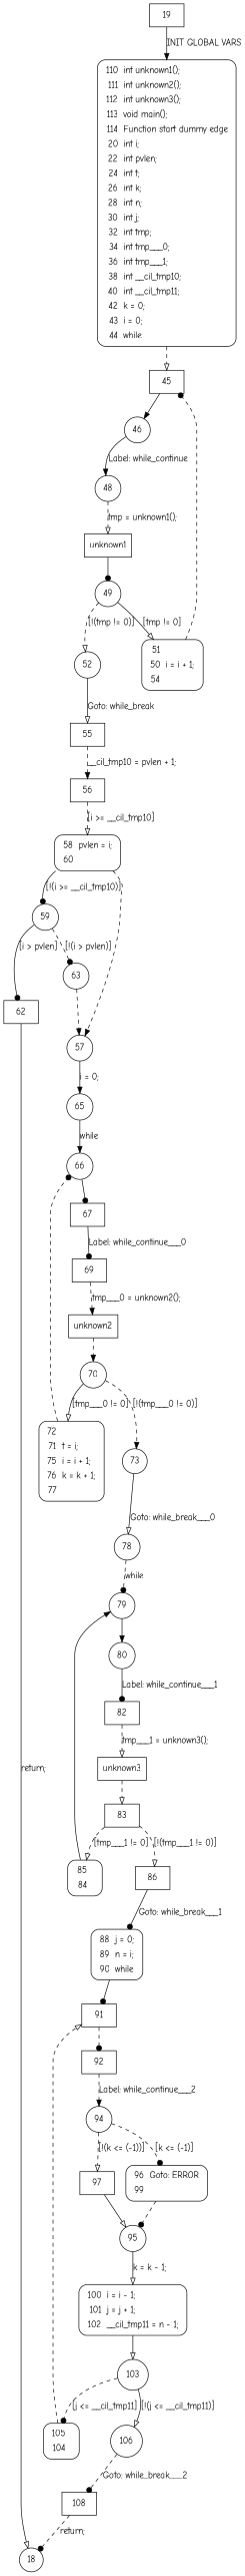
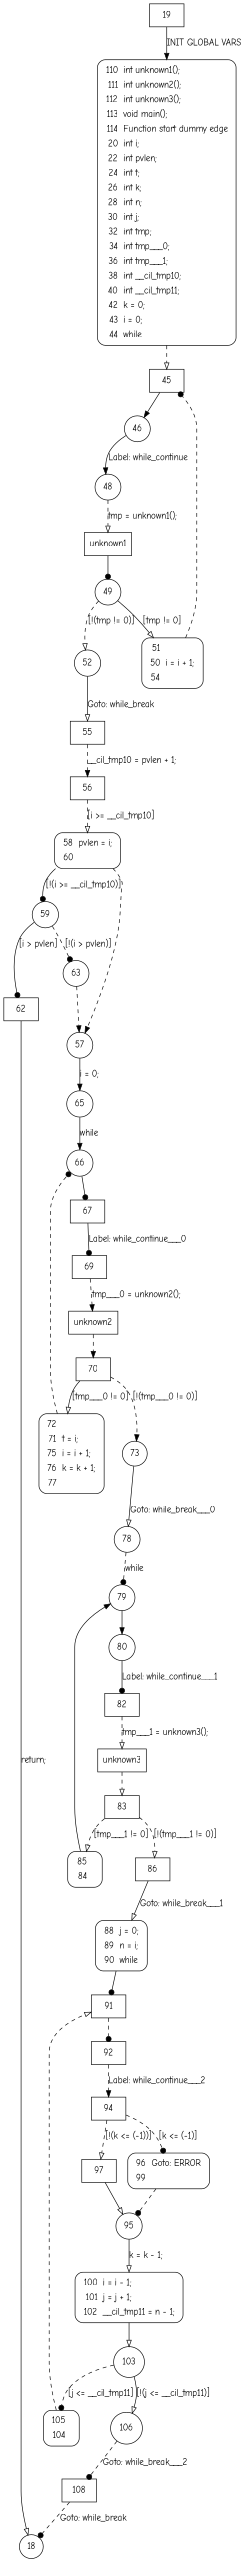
  digraph {
    fontname="Comic Neue"
    node [fontname="Comic Neue" shape=box]
    edge [arrowhead=onormal fontname="Comic Neue" style=dashed]
    n1 [fillcolor=white label=<<table border="0" cellborder="0" cellpadding="3" bgcolor="white"><tr><td align="right">110</td><td align="left">int unknown1();</td></tr><tr><td align="right">111</td><td align="left">int unknown2();</td></tr><tr><td align="right">112</td><td align="left">int unknown3();</td></tr><tr><td align="right">113</td><td align="left">void main();</td></tr><tr><td align="right">114</td><td align="left">Function start dummy edge</td></tr><tr><td align="right">20</td><td align="left">int i;</td></tr><tr><td align="right">22</td><td align="left">int pvlen;</td></tr><tr><td align="right">24</td><td align="left">int t;</td></tr><tr><td align="right">26</td><td align="left">int k;</td></tr><tr><td align="right">28</td><td align="left">int n;</td></tr><tr><td align="right">30</td><td align="left">int j;</td></tr><tr><td align="right">32</td><td align="left">int tmp;</td></tr><tr><td align="right">34</td><td align="left">int tmp___0;</td></tr><tr><td align="right">36</td><td align="left">int tmp___1;</td></tr><tr><td align="right">38</td><td align="left">int __cil_tmp10;</td></tr><tr><td align="right">40</td><td align="left">int __cil_tmp11;</td></tr><tr><td align="right">42</td><td align="left">k = 0;</td></tr><tr><td align="right">43</td><td align="left">i = 0;</td></tr><tr><td align="right">44</td><td align="left">while</td></tr></table>> penwidth=1 shape=Mrecord style="filled,bold"]
    19
    45
    46 [shape=circle]
    48 [shape=circle]
    n6 [label=unknown1]
    49 [shape=circle]
    52 [shape=circle]
    n9 [fillcolor=white label=<<table border="0" cellborder="0" cellpadding="3" bgcolor="white"><tr><td align="right">51</td><td align="left"></td></tr><tr><td align="right">50</td><td align="left">i = i + 1;</td></tr><tr><td align="right">54</td><td align="left"></td></tr></table>> penwidth=1 shape=Mrecord style="filled,bold"]
    55
    56
    n12 [fillcolor=white label=<<table border="0" cellborder="0" cellpadding="3" bgcolor="white"><tr><td align="right">58</td><td align="left">pvlen = i;</td></tr><tr><td align="right">60</td><td align="left"></td></tr></table>> penwidth=1 shape=Mrecord style="filled,bold"]
    59 [shape=circle]
    63 [shape=circle]
    62
    57 [shape=circle]
    18 [shape=circle]
    65 [shape=circle]
    66 [shape=circle]
    67
    69
    n22 [label=unknown2]
-   70 [shape=circle]
+   70
    73 [shape=circle]
    n25 [fillcolor=white label=<<table border="0" cellborder="0" cellpadding="3" bgcolor="white"><tr><td align="right">72</td><td align="left"></td></tr><tr><td align="right">71</td><td align="left">t = i;</td></tr><tr><td align="right">75</td><td align="left">i = i + 1;</td></tr><tr><td align="right">76</td><td align="left">k = k + 1;</td></tr><tr><td align="right">77</td><td align="left"></td></tr></table>> penwidth=1 shape=Mrecord style="filled,bold"]
    78 [shape=circle]
    79 [shape=circle]
    80 [shape=circle]
    82
    n30 [label=unknown3]
    83
    86
    n33 [fillcolor=white label=<<table border="0" cellborder="0" cellpadding="3" bgcolor="white"><tr><td align="right">85</td><td align="left"></td></tr><tr><td align="right">84</td><td align="left"></td></tr></table>> penwidth=1 shape=Mrecord style="filled,bold"]
    n34 [fillcolor=white label=<<table border="0" cellborder="0" cellpadding="3" bgcolor="white"><tr><td align="right">88</td><td align="left">j = 0;</td></tr><tr><td align="right">89</td><td align="left">n = i;</td></tr><tr><td align="right">90</td><td align="left">while</td></tr></table>> penwidth=1 shape=Mrecord style="filled,bold"]
    91
    92
-   94 [shape=circle]
+   94
    97
    n39 [fillcolor=white label=<<table border="0" cellborder="0" cellpadding="3" bgcolor="white"><tr><td align="right">96</td><td align="left">Goto: ERROR</td></tr><tr><td align="right">99</td><td align="left"></td></tr></table>> penwidth=1 shape=Mrecord style="filled,bold"]
    95 [shape=circle]
    n41 [fillcolor=white label=<<table border="0" cellborder="0" cellpadding="3" bgcolor="white"><tr><td align="right">100</td><td align="left">i = i - 1;</td></tr><tr><td align="right">101</td><td align="left">j = j + 1;</td></tr><tr><td align="right">102</td><td align="left">__cil_tmp11 = n - 1;</td></tr></table>> penwidth=1 shape=Mrecord style="filled,bold"]
    103 [shape=circle]
    106 [shape=circle]
    n44 [fillcolor=white label=<<table border="0" cellborder="0" cellpadding="3" bgcolor="white"><tr><td align="right">105</td><td align="left"></td></tr><tr><td align="right">104</td><td align="left"></td></tr></table>> penwidth=1 shape=Mrecord style="filled,bold"]
    108
    n1 -> 45
    19 -> n1 [arrowhead=normal label="INIT GLOBAL VARS" style=solid]
    45 -> 46 [arrowhead=normal style=solid]
    46 -> 48 [arrowhead=normal label="Label: while_continue" style=solid]
    48 -> n6 [label="tmp = unknown1();"]
    n6 -> 49 [arrowhead=dot style=solid]
    49 -> 52 [label="[!(tmp != 0)]"]
    49 -> n9 [label="[tmp != 0]" style=solid]
    52 -> 55 [label="Goto: while_break" style=solid]
    n9 -> 45 [arrowhead=dot]
    55 -> 56 [arrowhead=normal label="__cil_tmp10 = pvlen + 1;"]
    56 -> n12 [label="[i >= __cil_tmp10]"]
    n12 -> 59 [arrowhead=dot label="[!(i >= __cil_tmp10)]" style=solid]
    n12 -> 57 [arrowhead=normal]
    59 -> 63 [arrowhead=dot label="[!(i > pvlen)]"]
    59 -> 62 [arrowhead=dot label="[i > pvlen]" style=solid]
    63 -> 57 [arrowhead=normal]
    62 -> 18 [label="return;" style=solid]
    57 -> 65 [arrowhead=normal label="i = 0;" style=solid]
    65 -> 66 [arrowhead=normal label=while style=solid]
    66 -> 67 [arrowhead=dot style=solid]
    67 -> 69 [arrowhead=dot label="Label: while_continue___0" style=solid]
    69 -> n22 [arrowhead=normal label="tmp___0 = unknown2();"]
    n22 -> 70 [arrowhead=normal]
    70 -> 73 [arrowhead=normal label="[!(tmp___0 != 0)]"]
    70 -> n25 [label="[tmp___0 != 0]" style=solid]
    73 -> 78 [label="Goto: while_break___0" style=solid]
    n25 -> 66 [arrowhead=dot]
    78 -> 79 [arrowhead=dot label=while]
    79 -> 80 [arrowhead=normal style=solid]
    80 -> 82 [arrowhead=dot label="Label: while_continue___1" style=solid]
    82 -> n30 [label="tmp___1 = unknown3();"]
    n30 -> 83
    83 -> 86 [label="[!(tmp___1 != 0)]"]
    83 -> n33 [label="[tmp___1 != 0]"]
-   86 -> n34 [arrowhead=dot label="Goto: while_break___1" style=solid]
+   86 -> n34 [label="Goto: while_break___1" style=solid]
    n33 -> 79 [arrowhead=normal style=solid]
    n34 -> 91 [arrowhead=dot style=solid]
    91 -> 92 [arrowhead=dot]
    92 -> 94 [arrowhead=normal label="Label: while_continue___2"]
    94 -> 97 [label="[!(k <= (-1))]"]
    94 -> n39 [arrowhead=dot label="[k <= (-1)]"]
    97 -> 95 [style=solid]
    n39 -> 95 [arrowhead=dot]
    95 -> n41 [label="k = k - 1;" style=solid]
    n41 -> 103 [style=solid]
    103 -> 106 [label="[!(j <= __cil_tmp11)]" style=solid]
    103 -> n44 [arrowhead=dot label="[j <= __cil_tmp11]"]
    106 -> 108 [arrowhead=dot label="Goto: while_break___2"]
    n44 -> 91
-   108 -> 18 [arrowhead=dot label="return;"]
+   108 -> 18 [arrowhead=dot label="Goto: while_break"]
  }
